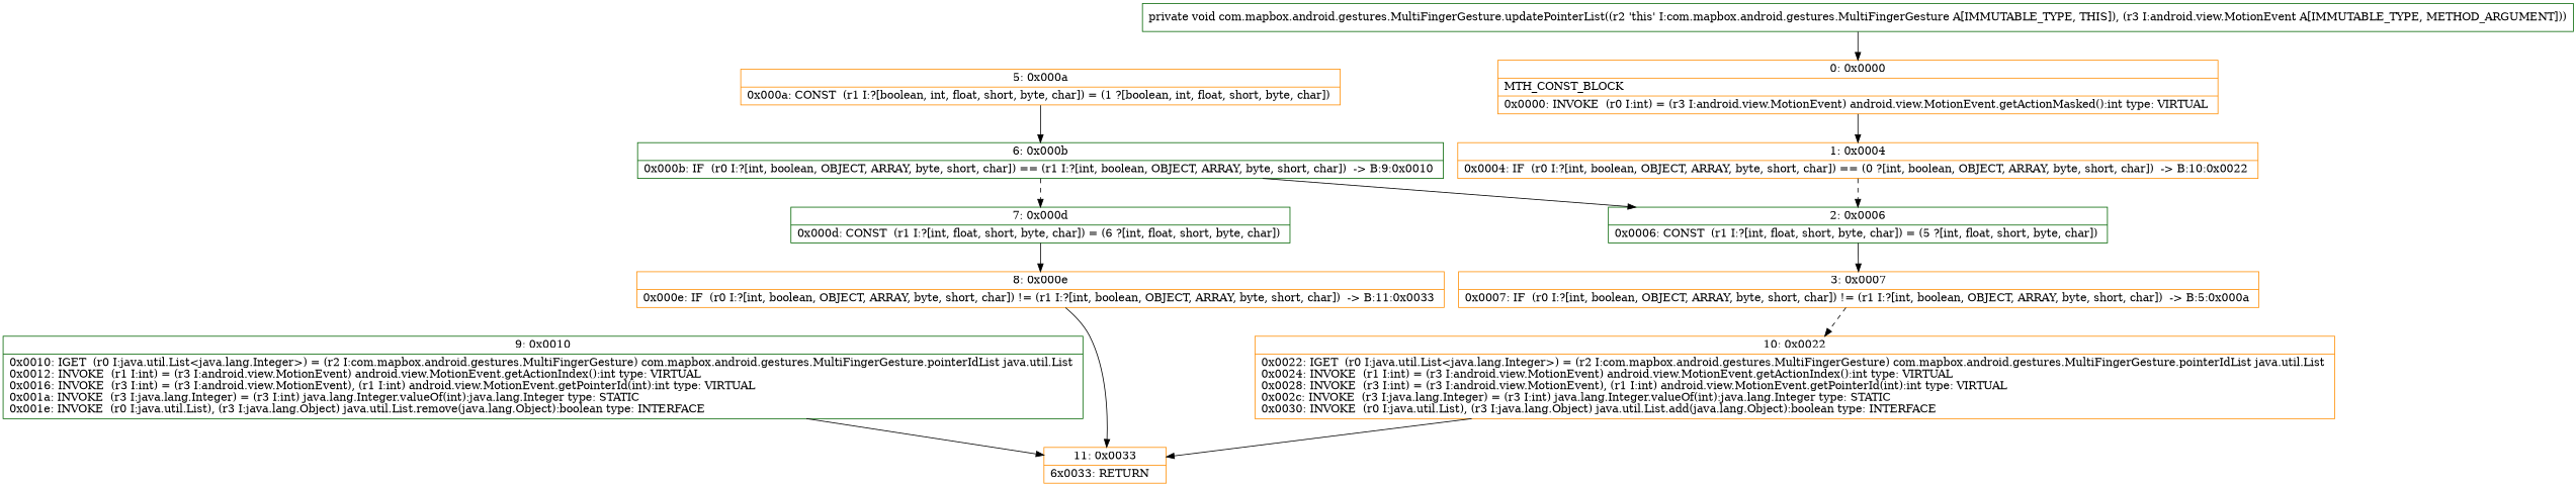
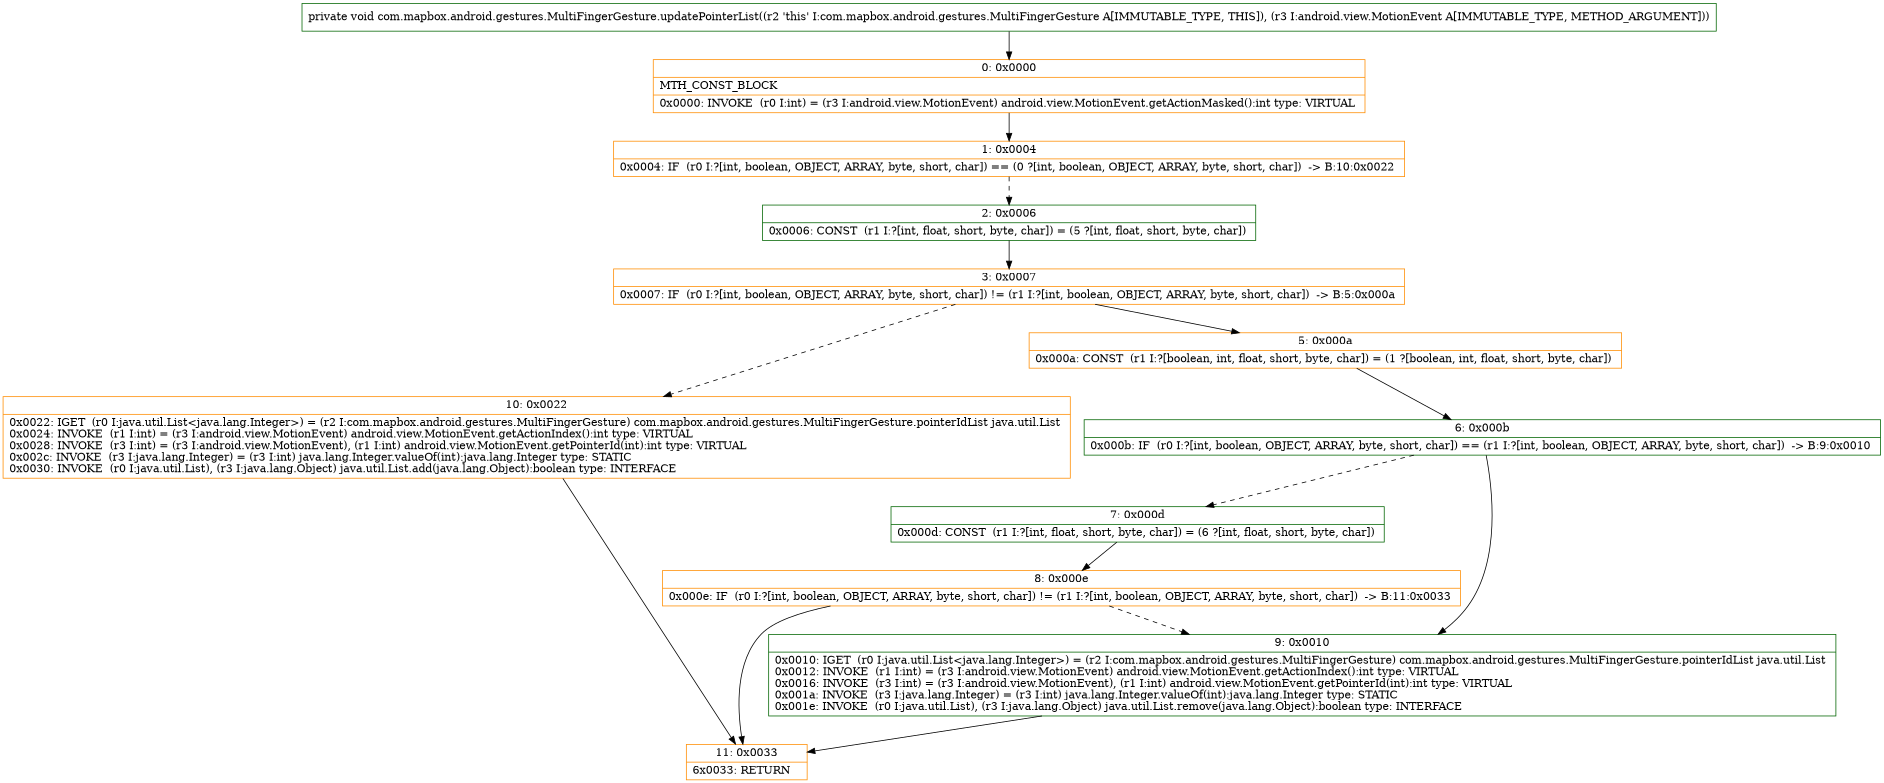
  digraph {
    node [color=darkorange shape=record]
    n1 [label="{0\:\ 0x0000|MTH_CONST_BLOCK\l|0x0000: INVOKE  (r0 I:int) = (r3 I:android.view.MotionEvent) android.view.MotionEvent.getActionMasked():int type: VIRTUAL \l}"]
    n2 [label="{1\:\ 0x0004|0x0004: IF  (r0 I:?[int, boolean, OBJECT, ARRAY, byte, short, char]) == (0 ?[int, boolean, OBJECT, ARRAY, byte, short, char])  \-\> B:10:0x0022 \l}"]
    n3 [color=darkgreen label="{2\:\ 0x0006|0x0006: CONST  (r1 I:?[int, float, short, byte, char]) = (5 ?[int, float, short, byte, char]) \l}"]
    n4 [label="{3\:\ 0x0007|0x0007: IF  (r0 I:?[int, boolean, OBJECT, ARRAY, byte, short, char]) != (r1 I:?[int, boolean, OBJECT, ARRAY, byte, short, char])  \-\> B:5:0x000a \l}"]
    n5 [label="{10\:\ 0x0022|0x0022: IGET  (r0 I:java.util.List\<java.lang.Integer\>) = (r2 I:com.mapbox.android.gestures.MultiFingerGesture) com.mapbox.android.gestures.MultiFingerGesture.pointerIdList java.util.List \l0x0024: INVOKE  (r1 I:int) = (r3 I:android.view.MotionEvent) android.view.MotionEvent.getActionIndex():int type: VIRTUAL \l0x0028: INVOKE  (r3 I:int) = (r3 I:android.view.MotionEvent), (r1 I:int) android.view.MotionEvent.getPointerId(int):int type: VIRTUAL \l0x002c: INVOKE  (r3 I:java.lang.Integer) = (r3 I:int) java.lang.Integer.valueOf(int):java.lang.Integer type: STATIC \l0x0030: INVOKE  (r0 I:java.util.List), (r3 I:java.lang.Object) java.util.List.add(java.lang.Object):boolean type: INTERFACE \l}"]
    n6 [label="{11\:\ 0x0033|6x0033: RETURN   \l}"]
    n7 [label="{5\:\ 0x000a|0x000a: CONST  (r1 I:?[boolean, int, float, short, byte, char]) = (1 ?[boolean, int, float, short, byte, char]) \l}"]
    n8 [color=darkgreen label="{6\:\ 0x000b|0x000b: IF  (r0 I:?[int, boolean, OBJECT, ARRAY, byte, short, char]) == (r1 I:?[int, boolean, OBJECT, ARRAY, byte, short, char])  \-\> B:9:0x0010 \l}"]
    n9 [color=darkgreen label="{7\:\ 0x000d|0x000d: CONST  (r1 I:?[int, float, short, byte, char]) = (6 ?[int, float, short, byte, char]) \l}"]
    n10 [color=darkgreen label="{9\:\ 0x0010|0x0010: IGET  (r0 I:java.util.List\<java.lang.Integer\>) = (r2 I:com.mapbox.android.gestures.MultiFingerGesture) com.mapbox.android.gestures.MultiFingerGesture.pointerIdList java.util.List \l0x0012: INVOKE  (r1 I:int) = (r3 I:android.view.MotionEvent) android.view.MotionEvent.getActionIndex():int type: VIRTUAL \l0x0016: INVOKE  (r3 I:int) = (r3 I:android.view.MotionEvent), (r1 I:int) android.view.MotionEvent.getPointerId(int):int type: VIRTUAL \l0x001a: INVOKE  (r3 I:java.lang.Integer) = (r3 I:int) java.lang.Integer.valueOf(int):java.lang.Integer type: STATIC \l0x001e: INVOKE  (r0 I:java.util.List), (r3 I:java.lang.Object) java.util.List.remove(java.lang.Object):boolean type: INTERFACE \l}"]
    n11 [label="{8\:\ 0x000e|0x000e: IF  (r0 I:?[int, boolean, OBJECT, ARRAY, byte, short, char]) != (r1 I:?[int, boolean, OBJECT, ARRAY, byte, short, char])  \-\> B:11:0x0033 \l}"]
    n12 [color=darkgreen label="{private void com.mapbox.android.gestures.MultiFingerGesture.updatePointerList((r2 'this' I:com.mapbox.android.gestures.MultiFingerGesture A[IMMUTABLE_TYPE, THIS]), (r3 I:android.view.MotionEvent A[IMMUTABLE_TYPE, METHOD_ARGUMENT])) }"]
    n1 -> n2
    n2 -> n3 [style=dashed]
    n3 -> n4
    n4 -> n5 [style=dashed]
+   n4 -> n7
    n5 -> n6
    n7 -> n8
    n8 -> n9 [style=dashed]
-   n8 -> n3
+   n8 -> n10
    n9 -> n11
    n10 -> n6
    n11 -> n6
+   n11 -> n10 [style=dashed]
    n12 -> n1
  }
